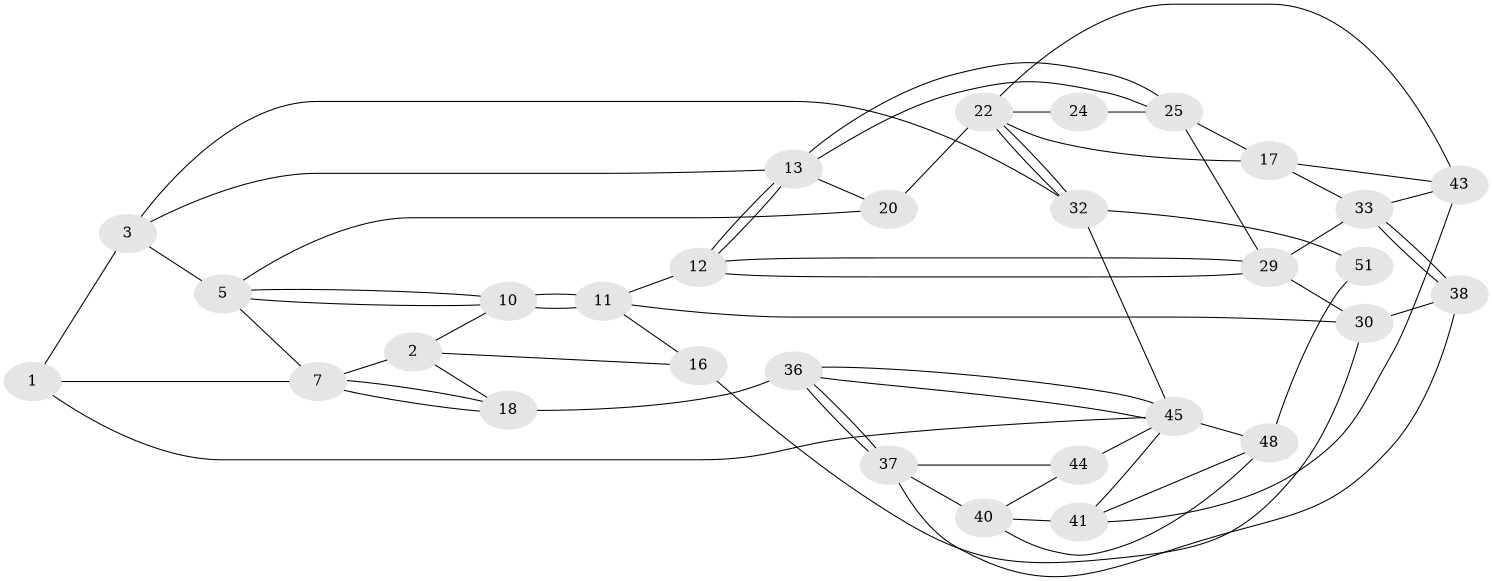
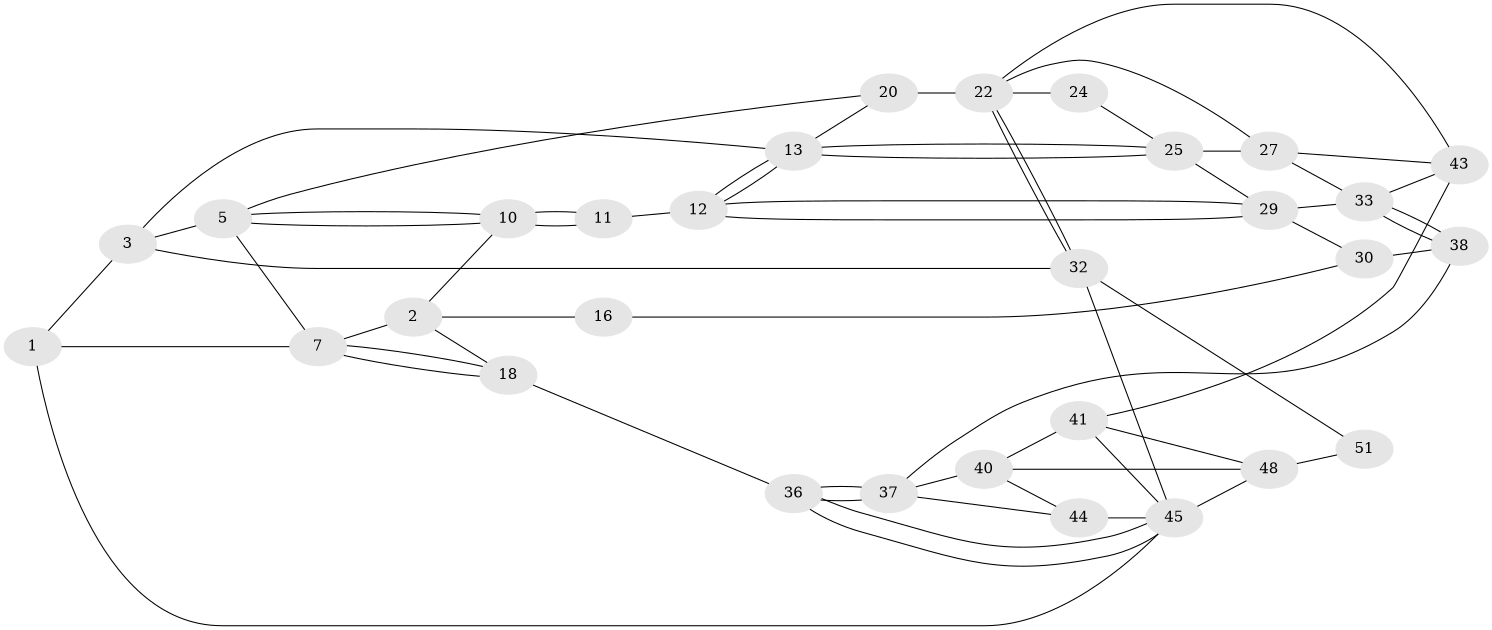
  graph {
    rankdir=LR
    node [color=gray90 style=filled]
    1 [super="+2"]
    3 [super="+4"]
    7 [super="+8"]
    45 [super="+47"]
    5 [super="+6"]
    13 [super="+14"]
    32 [super="+52"]
    18 [super="+19"]
    n9 [label=2 super="+15"]
    36
    48 [super="+50"]
    20 [super="+21"]
    10
    25 [super="+26"]
    22 [super="+23"]
    51
    11 [super="+17"]
    16
    30 [super="+35"]
    12
    29 [super="+31"]
    38
    33 [super="+34"]
-   27 [super="+28" label=17]
+   27 [super="+28"]
    37 [super="+39"]
    24
    43 [super="+49"]
    40 [super="+46"]
    44
    41 [super="+42"]
    1 -- 3
    1 -- 7
    1 -- 45
    3 -- 5
    3 -- 13
    3 -- 32
    7 -- 18
    7 -- 18
    7 -- n9
    45 -- 48
    5 -- 7
    5 -- 20
    5 -- 10
    5 -- 10
    13 -- 20
    13 -- 25
    13 -- 25
    32 -- 45
    32 -- 51
    18 -- 36
    n9 -- 18
    n9 -- 10
    n9 -- 16
    36 -- 45
    36 -- 45
    36 -- 37
    36 -- 37
    48 -- 51
    20 -- 22
    10 -- 11
    10 -- 11
    25 -- 29
    25 -- 27
    22 -- 32
    22 -- 32
    22 -- 27
    22 -- 24
    22 -- 43
-   11 -- 16
-   11 -- 30
    11 -- 12
    16 -- 30
    30 -- 38
    12 -- 13
    12 -- 13
    12 -- 29
    12 -- 29
    29 -- 30
    29 -- 33
    33 -- 38
    33 -- 38
    33 -- 43
    27 -- 33
    27 -- 43
    37 -- 38
    37 -- 40
    37 -- 44
    24 -- 25
    40 -- 48
    40 -- 44
    40 -- 41
    44 -- 45
    41 -- 45
    41 -- 48
    41 -- 43
  }
